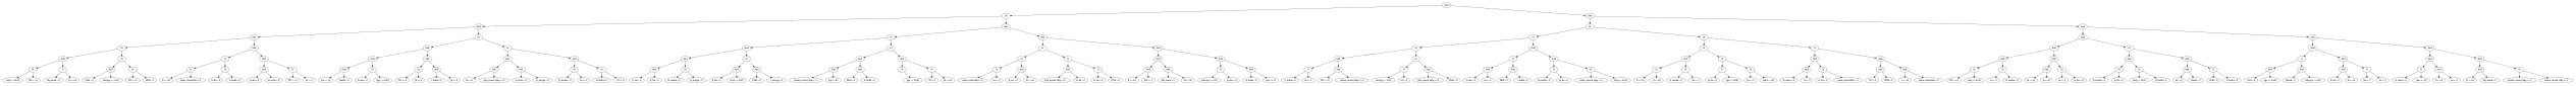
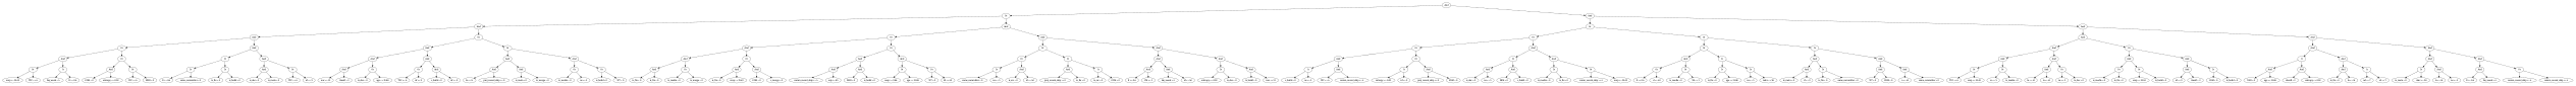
  digraph {
    fontname=Merriweather
    node [fontname=Merriweather]
    edge [fontname=Merriweather]
    n1 [height=0.5 label=And width=0.75]
    n2 [height=0.5 label=Or width=0.75]
    n3 [height=0.5 label=And width=0.75]
    n4 [height=0.5 label=And width=0.75]
    n5 [height=0.5 label=And width=0.75]
    n6 [height=0.5 label=Or width=0.75]
    n7 [height=0.5 label=And width=0.75]
    n8 [height=0.5 label=And width=0.75]
    n9 [height=0.5 label=Or width=0.75]
    n10 [height=0.5 label=Or width=0.75]
    n11 [height=0.5 label=And width=0.75]
    n12 [height=0.5 label=Or width=0.75]
    n13 [height=0.5 label=And width=0.75]
    n14 [height=0.5 label=And width=0.75]
    n15 [height=0.5 label=Or width=0.75]
    n16 [height=0.5 label=And width=0.75]
    n17 [height=0.5 label=Or width=0.75]
    n18 [height=0.5 label=Or width=0.75]
    n19 [height=0.5 label=And width=0.75]
    n20 [height=0.5 label=Or width=0.75]
    n21 [height=0.5 label=Or width=0.75]
    n22 [height=0.5 label=And width=0.75]
    n23 [height=0.5 label=Or width=0.75]
    n24 [height=0.5 label="rexp >= 25.49" width=1.7332]
    n25 [height=0.5 label="TFC <= 6" width=1.336]
    n26 [height=0.5 label="day_week = 4" width=1.7151]
    n27 [height=0.5 label="lt >= 0.6" width=1.1735]
    n28 [height=0.5 label="COM = 0" width=1.2818]
    n29 [height=0.5 label="entropy <= 0.02" width=1.9318]
    n30 [height=0.5 label="TFC <= 6" width=1.336]
    n31 [height=0.5 label="FRM = 0" width=1.2457]
    n32 [height=0.5 label=Or width=0.75]
    n33 [height=0.5 label=Or width=0.75]
    n34 [height=0.5 label=And width=0.75]
    n35 [height=0.5 label=Or width=0.75]
    n36 [height=0.5 label="lt >= 0.6" width=1.1735]
    n37 [height=0.5 label="same_committer = 0" width=2.3651]
    n38 [height=0.5 label="is_fix = 0" width=1.2638]
    n39 [height=0.5 label="is_build = 0" width=1.4985]
    n40 [height=0.5 label="is_doc = 0" width=1.3902]
    n41 [height=0.5 label="is_meta = 0" width=1.4804]
    n42 [height=0.5 label="TFC <= 6" width=1.336]
    n43 [height=0.5 label="nf <= 9" width=1.0652]
    n44 [height=0.5 label=And width=0.75]
    n45 [height=0.5 label=And width=0.75]
    n46 [height=0.5 label=And width=0.75]
    n47 [height=0.5 label=And width=0.75]
    n48 [height=0.5 label=And width=0.75]
    n49 [height=0.5 label=Or width=0.75]
    n50 [height=0.5 label=Or width=0.75]
    n51 [height=0.5 label=And width=0.75]
    n52 [height=0.5 label="nuc <= 12" width=1.336]
    n53 [height=0.5 label="classif = 2" width=1.336]
    n54 [height=0.5 label="is_doc = 0" width=1.3902]
    n55 [height=0.5 label="age <= 21.88" width=1.6249]
    n56 [height=0.5 label="TFC <= 6" width=1.336]
    n57 [height=0.5 label="nf <= 9" width=1.0652]
    n58 [height=0.5 label="is_build = 0" width=1.4985]
    n59 [height=0.5 label="nf <= 9" width=1.0652]
    n60 [height=0.5 label=And width=0.75]
    n61 [height=0.5 label=And width=0.75]
    n62 [height=0.5 label=Or width=0.75]
    n63 [height=0.5 label=Or width=0.75]
    n64 [height=0.5 label="la <= 41" width=1.1374]
    n65 [height=0.5 label="proj_recent_skip >= 0" width=2.5637]
    n66 [height=0.5 label="is_meta = 0" width=1.4804]
    n67 [height=0.5 label="is_merge = 0" width=1.6068]
    n68 [height=0.5 label="is_media = 0" width=1.6068]
    n69 [height=0.5 label="ns <= 5" width=1.0832]
    n70 [height=0.5 label="is_build = 0" width=1.4985]
    n71 [height=0.5 label="CFT = 0" width=1.1916]
    n72 [height=0.5 label=And width=0.75]
    n73 [height=0.5 label=Or width=0.75]
    n74 [height=0.5 label=Or width=0.75]
    n75 [height=0.5 label=And width=0.75]
    n76 [height=0.5 label=And width=0.75]
    n77 [height=0.5 label=Or width=0.75]
    n78 [height=0.5 label=And width=0.75]
    n79 [height=0.5 label=And width=0.75]
    n80 [height=0.5 label=And width=0.75]
    n81 [height=0.5 label=Or width=0.75]
    n82 [height=0.5 label=And width=0.75]
    n83 [height=0.5 label=And width=0.75]
    n84 [height=0.5 label="is_fix = 0" width=1.2638]
    n85 [height=0.5 label="is_fix = 0" width=1.2638]
    n86 [height=0.5 label="is_media = 0" width=1.6068]
    n87 [height=0.5 label="is_merge = 0" width=1.6068]
    n88 [height=0.5 label="is_fix = 0" width=1.2638]
    n89 [height=0.5 label="rexp >= 25.49" width=1.7332]
    n90 [height=0.5 label="COM = 0" width=1.2818]
    n91 [height=0.5 label="is_merge = 0" width=1.6068]
    n92 [height=0.5 label=And width=0.75]
    n93 [height=0.5 label=And width=0.75]
    n94 [height=0.5 label=Or width=0.75]
    n95 [height=0.5 label=Or width=0.75]
    n96 [height=0.5 label="comm_recent_skip >= 4" width=2.7984]
    n97 [height=0.5 label="exp >= 85" width=1.336]
    n98 [height=0.5 label="FRM = 0" width=1.2457]
    n99 [height=0.5 label="is_build = 0" width=1.4985]
+   n100 [height=0.5 label="sexp >= 9.86" width=1.6429]
    n101 [height=0.5 label="age <= 21.88" width=1.6249]
    n102 [height=0.5 label="CFT = 0" width=1.1916]
    n103 [height=0.5 label="ld <= 40" width=1.1735]
    n104 [height=0.5 label=Or width=0.75]
    n105 [height=0.5 label=Or width=0.75]
    n106 [height=0.5 label=And width=0.75]
    n107 [height=0.5 label=And width=0.75]
    n108 [height=0.5 label=Or width=0.75]
    n109 [height=0.5 label=And width=0.75]
    n110 [height=0.5 label=And width=0.75]
    n111 [height=0.5 label=Or width=0.75]
    n112 [height=0.5 label="same_committer = 0" width=2.3651]
    n113 [height=0.5 label="ns <= 5" width=1.0832]
    n114 [height=0.5 label="is_src = 0" width=1.3179]
    n115 [height=0.5 label="ld <= 40" width=1.1735]
    n116 [height=0.5 label="proj_recent_skip >= 0" width=2.5637]
    n117 [height=0.5 label="is_fix = 0" width=1.2638]
    n118 [height=0.5 label="is_src = 0" width=1.3179]
    n119 [height=0.5 label="COM = 0" width=1.2818]
    n120 [height=0.5 label=And width=0.75]
    n121 [height=0.5 label=And width=0.75]
    n122 [height=0.5 label=Or width=0.75]
    n123 [height=0.5 label=And width=0.75]
    n124 [height=0.5 label="lt >= 0.6" width=1.1735]
    n125 [height=0.5 label="CM <= 3" width=1.2457]
    n126 [height=0.5 label="day_week = 4" width=1.7151]
    n127 [height=0.5 label="ld <= 40" width=1.1735]
    n128 [height=0.5 label="entropy <= 0.02" width=1.9318]
    n129 [height=0.5 label="is_doc = 0" width=1.3902]
    n130 [height=0.5 label="is_build = 0" width=1.4985]
    n131 [height=0.5 label="nuc <= 12" width=1.336]
    n132 [height=0.5 label=Or width=0.75]
    n133 [height=0.5 label=Or width=0.75]
    n134 [height=0.5 label=And width=0.75]
    n135 [height=0.5 label=And width=0.75]
    n136 [height=0.5 label=Or width=0.75]
    n137 [height=0.5 label=And width=0.75]
    n138 [height=0.5 label=Or width=0.75]
    n139 [height=0.5 label=Or width=0.75]
    n140 [height=0.5 label=And width=0.75]
    n141 [height=0.5 label=Or width=0.75]
    n142 [height=0.5 label=Or width=0.75]
    n143 [height=0.5 label=And width=0.75]
    n144 [height=0.5 label=Or width=0.75]
    n145 [height=0.5 label=And width=0.75]
    n146 [height=0.5 label=Or width=0.75]
    n147 [height=0.5 label=And width=0.75]
    n148 [height=0.5 label="is_build = 0" width=1.4985]
    n149 [height=0.5 label="ns <= 5" width=1.0832]
    n150 [height=0.5 label="TFC <= 6" width=1.336]
    n151 [height=0.5 label="comm_recent_skip >= 4" width=2.7984]
    n152 [height=0.5 label="entropy <= 0.02" width=1.9318]
    n153 [height=0.5 label="nf <= 9" width=1.0652]
    n154 [height=0.5 label="proj_recent_skip >= 0" width=2.5637]
    n155 [height=0.5 label="FRM = 0" width=1.2457]
    n156 [height=0.5 label=And width=0.75]
    n157 [height=0.5 label=And width=0.75]
    n158 [height=0.5 label=Or width=0.75]
    n159 [height=0.5 label=Or width=0.75]
    n160 [height=0.5 label="is_doc = 0" width=1.3902]
    n161 [height=0.5 label="ns <= 5" width=1.0832]
    n162 [height=0.5 label="FRM = 0" width=1.2457]
    n163 [height=0.5 label="is_build = 0" width=1.4985]
    n164 [height=0.5 label="is_media = 0" width=1.6068]
    n165 [height=0.5 label="is_fix = 0" width=1.2638]
    n166 [height=0.5 label="comm_recent_skip >= 4" width=2.7984]
    n167 [height=0.5 label="rexp >= 25.49" width=1.7332]
    n168 [height=0.5 label=And width=0.75]
    n169 [height=0.5 label=Or width=0.75]
    n170 [height=0.5 label=And width=0.75]
    n171 [height=0.5 label=And width=0.75]
    n172 [height=0.5 label=Or width=0.75]
    n173 [height=0.5 label=Or width=0.75]
    n174 [height=0.5 label=Or width=0.75]
    n175 [height=0.5 label=Or width=0.75]
    n176 [height=0.5 label="lt >= 0.6" width=1.1735]
    n177 [height=0.5 label="ld <= 40" width=1.1735]
    n178 [height=0.5 label="is_media = 0" width=1.6068]
    n179 [height=0.5 label="CM <= 3" width=1.2457]
    n180 [height=0.5 label="is_fix = 0" width=1.2638]
    n181 [height=0.5 label="age <= 21.88" width=1.6249]
    n182 [height=0.5 label="ns <= 5" width=1.0832]
    n183 [height=0.5 label="ndev <= 58" width=1.4624]
    n184 [height=0.5 label=And width=0.75]
    n185 [height=0.5 label=Or width=0.75]
    n186 [height=0.5 label=And width=0.75]
    n187 [height=0.5 label=And width=0.75]
    n188 [height=0.5 label="is_meta = 0" width=1.4804]
    n189 [height=0.5 label="nf <= 9" width=1.0652]
    n190 [height=0.5 label="is_fix = 0" width=1.2638]
    n191 [height=0.5 label="same_committer = 0" width=2.3651]
    n192 [height=0.5 label="CFT = 0" width=1.1916]
    n193 [height=0.5 label="FRM = 0" width=1.2457]
    n194 [height=0.5 label="la <= 41" width=1.1374]
    n195 [height=0.5 label="same_committer = 0" width=2.3651]
    n196 [height=0.5 label=And width=0.75]
    n197 [height=0.5 label=Or width=0.75]
    n198 [height=0.5 label=And width=0.75]
    n199 [height=0.5 label=And width=0.75]
    n200 [height=0.5 label=And width=0.75]
    n201 [height=0.5 label=And width=0.75]
    n202 [height=0.5 label=And width=0.75]
    n203 [height=0.5 label=And width=0.75]
    n204 [height=0.5 label=Or width=0.75]
    n205 [height=0.5 label=Or width=0.75]
    n206 [height=0.5 label=And width=0.75]
    n207 [height=0.5 label=Or width=0.75]
    n208 [height=0.5 label="TFC <= 6" width=1.336]
    n209 [height=0.5 label="rexp >= 25.49" width=1.7332]
    n210 [height=0.5 label="ns <= 5" width=1.0832]
    n211 [height=0.5 label="is_media = 0" width=1.6068]
    n212 [height=0.5 label="la <= 41" width=1.1374]
    n213 [height=0.5 label="la <= 41" width=1.1374]
    n214 [height=0.5 label="ns <= 5" width=1.0832]
    n215 [height=0.5 label="is_doc = 0" width=1.3902]
    n216 [height=0.5 label=Or width=0.75]
    n217 [height=0.5 label=Or width=0.75]
    n218 [height=0.5 label=And width=0.75]
    n219 [height=0.5 label=Or width=0.75]
    n220 [height=0.5 label="is_media = 0" width=1.6068]
    n221 [height=0.5 label="is_fix = 0" width=1.2638]
    n222 [height=0.5 label="rexp >= 25.49" width=1.7332]
    n223 [height=0.5 label="is_build = 0" width=1.4985]
    n224 [height=0.5 label="nf <= 9" width=1.0652]
    n225 [height=0.5 label="classif = 2" width=1.336]
    n226 [height=0.5 label="COM = 0" width=1.2818]
    n227 [height=0.5 label="is_build = 0" width=1.4985]
    n228 [height=0.5 label=Or width=0.75]
    n229 [height=0.5 label=And width=0.75]
    n230 [height=0.5 label=And width=0.75]
    n231 [height=0.5 label=And width=0.75]
    n232 [height=0.5 label=And width=0.75]
    n233 [height=0.5 label=And width=0.75]
    n234 [height=0.5 label=And width=0.75]
    n235 [height=0.5 label=Or width=0.75]
    n236 [height=0.5 label="COM = 0" width=1.2818]
    n237 [height=0.5 label="age <= 21.88" width=1.6249]
    n238 [height=0.5 label="classif = 2" width=1.336]
    n239 [height=0.5 label="entropy <= 0.02" width=1.9318]
    n240 [height=0.5 label="is_fix = 0" width=1.2638]
    n241 [height=0.5 label="la <= 41" width=1.1374]
    n242 [height=0.5 label="nd <= 7" width=1.1193]
    n243 [height=0.5 label="nd <= 7" width=1.1193]
    n244 [height=0.5 label=Or width=0.75]
    n245 [height=0.5 label=And width=0.75]
    n246 [height=0.5 label=And width=0.75]
    n247 [height=0.5 label=Or width=0.75]
    n248 [height=0.5 label="is_meta = 0" width=1.4804]
    n249 [height=0.5 label="ndev <= 58" width=1.4624]
    n250 [height=0.5 label="la <= 41" width=1.1374]
    n251 [height=0.5 label="ns <= 5" width=1.0832]
    n252 [height=0.5 label="lt >= 0.6" width=1.1735]
    n253 [height=0.5 label="day_week = 4" width=1.7151]
    n254 [height=0.5 label="comm_recent_skip >= 4" width=2.7984]
    n255 [height=0.5 label="comm_recent_skip >= 4" width=2.7984]
    n1 -> n2
    n1 -> n3
    n2 -> n4
    n2 -> n5
    n3 -> n6
    n3 -> n7
    n4 -> n8
    n4 -> n9
    n5 -> n10
    n5 -> n11
    n6 -> n132
    n6 -> n133
    n7 -> n134
    n7 -> n135
    n8 -> n12
    n8 -> n13
    n9 -> n14
    n9 -> n15
    n10 -> n72
    n10 -> n73
    n11 -> n74
    n11 -> n75
    n12 -> n16
    n12 -> n17
    n13 -> n18
    n13 -> n19
    n14 -> n44
    n14 -> n45
    n15 -> n46
    n15 -> n47
    n16 -> n20
    n16 -> n21
    n17 -> n22
    n17 -> n23
    n18 -> n32
    n18 -> n33
    n19 -> n34
    n19 -> n35
    n20 -> n24
    n20 -> n25
    n21 -> n26
    n21 -> n27
    n22 -> n28
    n22 -> n29
    n23 -> n30
    n23 -> n31
    n32 -> n36
    n32 -> n37
    n33 -> n38
    n33 -> n39
    n34 -> n40
    n34 -> n41
    n35 -> n42
    n35 -> n43
    n44 -> n48
    n44 -> n49
    n45 -> n50
    n45 -> n51
    n46 -> n60
    n46 -> n61
    n47 -> n62
    n47 -> n63
    n48 -> n52
    n48 -> n53
    n49 -> n54
    n49 -> n55
    n50 -> n56
    n50 -> n57
    n51 -> n58
    n51 -> n59
    n60 -> n64
    n60 -> n65
    n61 -> n66
    n61 -> n67
    n62 -> n68
    n62 -> n69
    n63 -> n70
    n63 -> n71
    n72 -> n76
    n72 -> n77
    n73 -> n78
    n73 -> n79
    n74 -> n104
    n74 -> n105
    n75 -> n106
    n75 -> n107
    n76 -> n80
    n76 -> n81
    n77 -> n82
    n77 -> n83
    n78 -> n92
    n78 -> n93
    n79 -> n94
    n79 -> n95
    n80 -> n84
    n80 -> n85
    n81 -> n86
    n81 -> n87
    n82 -> n88
    n82 -> n89
    n83 -> n90
    n83 -> n91
    n92 -> n96
    n92 -> n97
    n93 -> n98
    n93 -> n99
+   n94 -> n100
    n94 -> n101
    n95 -> n102
    n95 -> n103
    n104 -> n108
    n104 -> n109
    n105 -> n110
    n105 -> n111
    n106 -> n120
    n106 -> n121
    n107 -> n122
    n107 -> n123
    n108 -> n112
    n108 -> n113
    n109 -> n114
    n109 -> n115
    n110 -> n116
    n110 -> n117
    n111 -> n118
    n111 -> n119
    n120 -> n124
    n120 -> n125
    n121 -> n126
    n121 -> n127
    n122 -> n128
    n122 -> n129
    n123 -> n130
    n123 -> n131
    n132 -> n136
    n132 -> n137
    n133 -> n138
    n133 -> n139
    n134 -> n196
    n134 -> n197
    n135 -> n198
    n135 -> n199
    n136 -> n140
    n136 -> n141
    n137 -> n142
    n137 -> n143
    n138 -> n168
    n138 -> n169
    n139 -> n170
    n139 -> n171
    n140 -> n144
    n140 -> n145
    n141 -> n146
    n141 -> n147
    n142 -> n156
    n142 -> n157
    n143 -> n158
    n143 -> n159
    n144 -> n148
    n144 -> n149
    n145 -> n150
    n145 -> n151
    n146 -> n152
    n146 -> n153
    n147 -> n154
    n147 -> n155
    n156 -> n160
    n156 -> n161
    n157 -> n162
    n157 -> n163
    n158 -> n164
    n158 -> n165
    n159 -> n166
    n159 -> n167
    n168 -> n172
    n168 -> n173
    n169 -> n174
    n169 -> n175
    n170 -> n184
    n170 -> n185
    n171 -> n186
    n171 -> n187
    n172 -> n176
    n172 -> n177
    n173 -> n178
    n173 -> n179
    n174 -> n180
    n174 -> n181
    n175 -> n182
    n175 -> n183
    n184 -> n188
    n184 -> n189
    n185 -> n190
    n185 -> n191
    n186 -> n192
    n186 -> n193
    n187 -> n194
    n187 -> n195
    n196 -> n200
    n196 -> n201
    n197 -> n202
    n197 -> n203
    n198 -> n228
    n198 -> n229
    n199 -> n230
    n199 -> n231
    n200 -> n204
    n200 -> n205
    n201 -> n206
    n201 -> n207
    n202 -> n216
    n202 -> n217
    n203 -> n218
    n203 -> n219
    n204 -> n208
    n204 -> n209
    n205 -> n210
    n205 -> n211
    n206 -> n212
    n206 -> n213
    n207 -> n214
    n207 -> n215
    n216 -> n220
    n216 -> n221
    n217 -> n222
    n217 -> n223
    n218 -> n224
    n218 -> n225
    n219 -> n226
    n219 -> n227
    n228 -> n232
    n228 -> n233
    n229 -> n234
    n229 -> n235
    n230 -> n244
    n230 -> n245
    n231 -> n246
    n231 -> n247
    n232 -> n236
    n232 -> n237
    n233 -> n238
    n233 -> n239
    n234 -> n240
    n234 -> n241
    n235 -> n242
    n235 -> n243
    n244 -> n248
    n244 -> n249
    n245 -> n250
    n245 -> n251
    n246 -> n252
    n246 -> n253
    n247 -> n254
    n247 -> n255
  }
